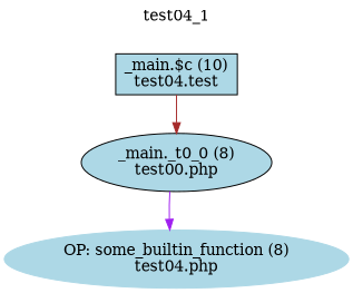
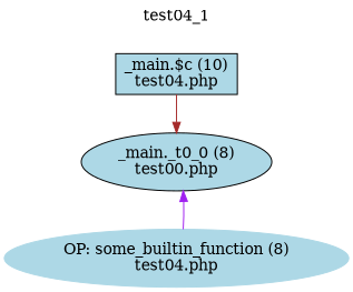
  digraph {
    label=test04_1
    labelloc=t
    node [fillcolor=lightblue shape=ellipse style=filled]
-   n1 [label="_main.$c (10)\ntest04.test" shape=box]
+   n1 [label="_main.$c (10)\ntest04.php" shape=box]
    n2 [label="_main._t0_0 (8)\ntest00.php"]
    n3 [color=lightblue label="OP: some_builtin_function (8)\ntest04.php"]
    n1 -> n2 [color=brown]
-   n2 -> n3 [color=purple]
+   n3 -> n2 [color=purple]
  }
